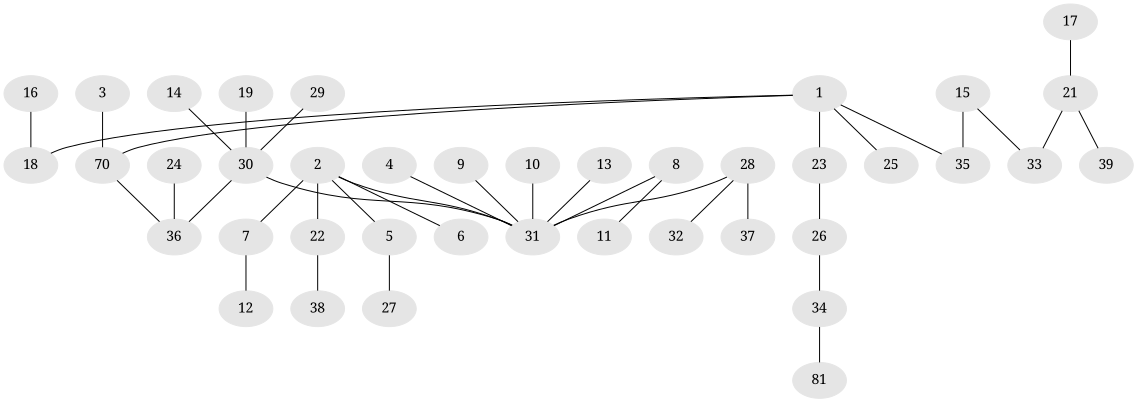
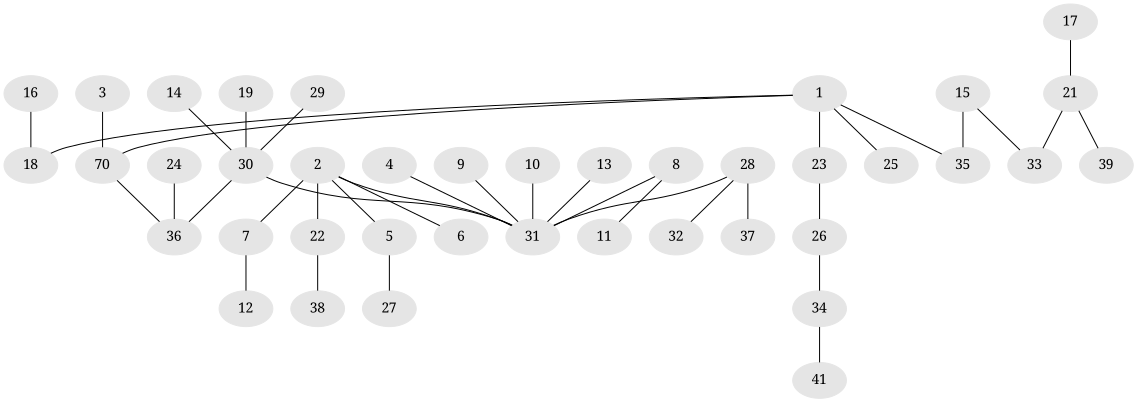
  graph {
    fontname="Noto Serif"
    node [color=gray90 fontname="Noto Serif" style=filled]
    edge [fontname="Noto Serif" weight=1.0]
    1
    18
    n3 [label=70]
    23
    25
    35
    36
    26
    2
    5
    6
    7
    22
    31
    27
    12
    38
    3
    4
    8
    11
    9
    10
    13
    14
    30
    15
    33
    16
    17
    21
    39
    19
    34
    24
-   41 [label=81]
+   41
    28
    32
    37
    29
    1 -- 18
    1 -- n3
    1 -- 23
    1 -- 25
    1 -- 35
    n3 -- 36
    23 -- 26
    26 -- 34
    2 -- 5
    2 -- 6
    2 -- 7
    2 -- 22
    2 -- 31
    5 -- 27
    7 -- 12
    22 -- 38
    3 -- n3
    4 -- 31
    8 -- 31
    8 -- 11
    9 -- 31
    10 -- 31
    13 -- 31
    14 -- 30
    30 -- 36
    30 -- 31
    15 -- 35
    15 -- 33
    16 -- 18
    17 -- 21
    21 -- 33
    21 -- 39
    19 -- 30
    34 -- 41
    24 -- 36
    28 -- 31
    28 -- 32
    28 -- 37
    29 -- 30
  }
